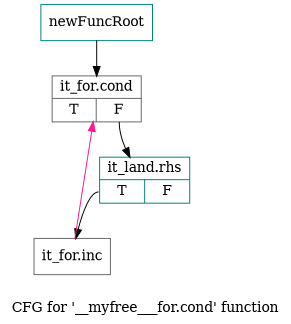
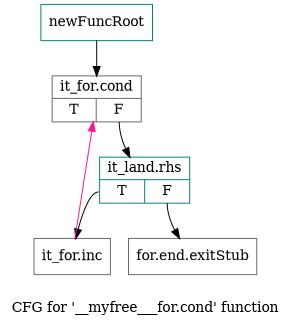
  digraph {
    label="CFG for '__myfree___for.cond' function"
    node [color=gray40 shape=record]
    edge [color=black]
    n1 [color=teal label="{newFuncRoot}"]
    n2 [label="{it_for.cond|{<s0>T|<s1>F}}"]
    n3 [color=teal label="{it_land.rhs|{<s0>T|<s1>F}}"]
+   n4 [label="{for.end.exitStub}"]
    n5 [label="{it_for.inc}"]
    n1 -> n2
    n2 -> n3 [tailport=s1]
+   n3 -> n4 [tailport=s1]
    n3 -> n5 [tailport=s0]
    n5 -> n2 [color=deeppink]
  }
